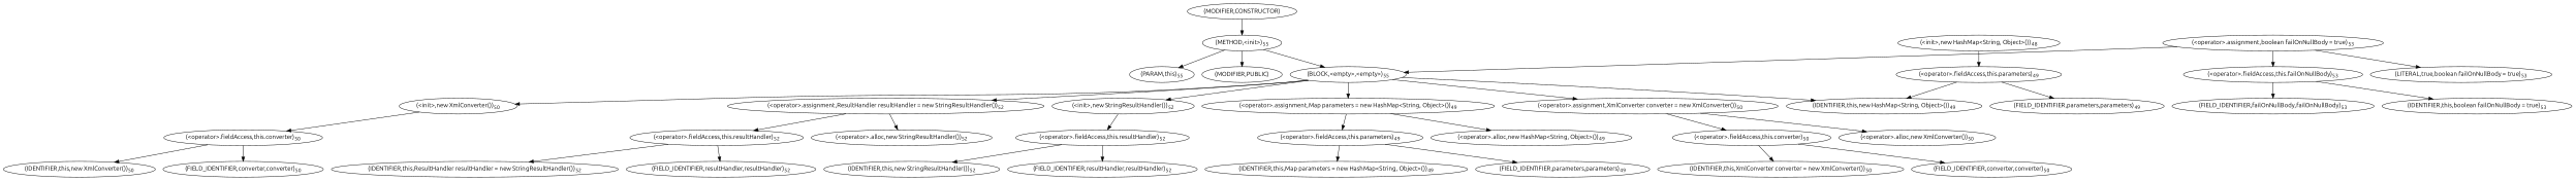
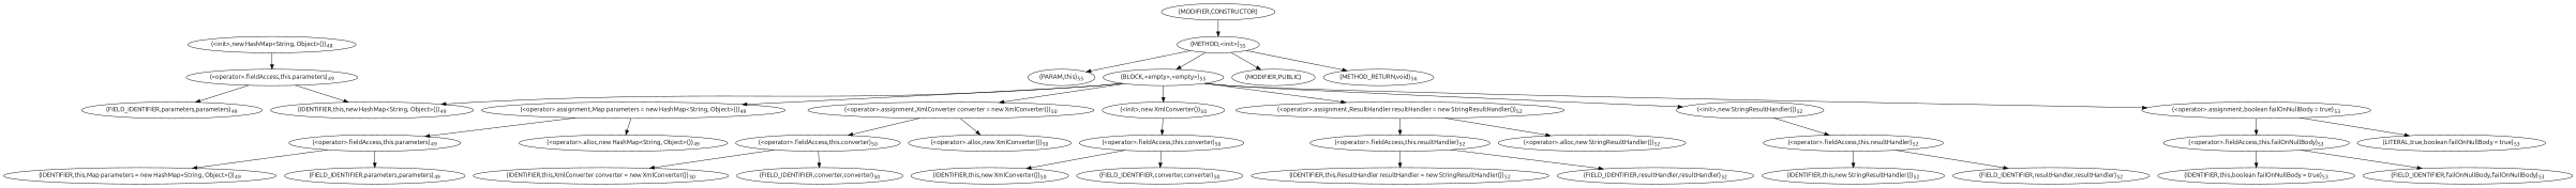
  digraph {
    fontname=Ubuntu
    node [fontname=Ubuntu]
    edge [fontname=Ubuntu]
    n1 [label=<(METHOD,&lt;init&gt;)<SUB>55</SUB>>]
    n2 [label=<(PARAM,this)<SUB>55</SUB>>]
    n3 [label=<(BLOCK,&lt;empty&gt;,&lt;empty&gt;)<SUB>55</SUB>>]
    n4 [label=<(MODIFIER,PUBLIC)>]
+   n5 [label=<(METHOD_RETURN,void)<SUB>56</SUB>>]
    n6 [label=<(&lt;operator&gt;.assignment,Map parameters = new HashMap&lt;String, Object&gt;())<SUB>49</SUB>>]
    n7 [label=<(&lt;operator&gt;.assignment,XmlConverter converter = new XmlConverter())<SUB>50</SUB>>]
    n8 [label=<(&lt;init&gt;,new XmlConverter())<SUB>50</SUB>>]
    n9 [label=<(&lt;operator&gt;.assignment,ResultHandler resultHandler = new StringResultHandler())<SUB>52</SUB>>]
    n10 [label=<(&lt;init&gt;,new StringResultHandler())<SUB>52</SUB>>]
    n11 [label=<(&lt;operator&gt;.assignment,boolean failOnNullBody = true)<SUB>53</SUB>>]
    n12 [label=<(IDENTIFIER,this,new HashMap&lt;String, Object&gt;())<SUB>49</SUB>>]
    n13 [label=<(MODIFIER,CONSTRUCTOR)>]
    n14 [label=<(&lt;operator&gt;.fieldAccess,this.parameters)<SUB>49</SUB>>]
    n15 [label=<(&lt;operator&gt;.alloc,new HashMap&lt;String, Object&gt;())<SUB>49</SUB>>]
    n16 [label=<(&lt;init&gt;,new HashMap&lt;String, Object&gt;())<SUB>48</SUB>>]
    n17 [label=<(&lt;operator&gt;.fieldAccess,this.parameters)<SUB>49</SUB>>]
    n18 [label=<(&lt;operator&gt;.fieldAccess,this.converter)<SUB>50</SUB>>]
    n19 [label=<(&lt;operator&gt;.alloc,new XmlConverter())<SUB>50</SUB>>]
    n20 [label=<(&lt;operator&gt;.fieldAccess,this.converter)<SUB>50</SUB>>]
    n21 [label=<(&lt;operator&gt;.fieldAccess,this.resultHandler)<SUB>52</SUB>>]
    n22 [label=<(&lt;operator&gt;.alloc,new StringResultHandler())<SUB>52</SUB>>]
    n23 [label=<(&lt;operator&gt;.fieldAccess,this.resultHandler)<SUB>52</SUB>>]
    n24 [label=<(&lt;operator&gt;.fieldAccess,this.failOnNullBody)<SUB>53</SUB>>]
    n25 [label=<(LITERAL,true,boolean failOnNullBody = true)<SUB>53</SUB>>]
    n26 [label=<(IDENTIFIER,this,Map parameters = new HashMap&lt;String, Object&gt;())<SUB>49</SUB>>]
    n27 [label=<(FIELD_IDENTIFIER,parameters,parameters)<SUB>49</SUB>>]
    n28 [label=<(FIELD_IDENTIFIER,parameters,parameters)<SUB>49</SUB>>]
    n29 [label=<(IDENTIFIER,this,XmlConverter converter = new XmlConverter())<SUB>50</SUB>>]
    n30 [label=<(FIELD_IDENTIFIER,converter,converter)<SUB>50</SUB>>]
    n31 [label=<(IDENTIFIER,this,new XmlConverter())<SUB>50</SUB>>]
    n32 [label=<(FIELD_IDENTIFIER,converter,converter)<SUB>50</SUB>>]
    n33 [label=<(IDENTIFIER,this,ResultHandler resultHandler = new StringResultHandler())<SUB>52</SUB>>]
    n34 [label=<(FIELD_IDENTIFIER,resultHandler,resultHandler)<SUB>52</SUB>>]
    n35 [label=<(IDENTIFIER,this,new StringResultHandler())<SUB>52</SUB>>]
    n36 [label=<(FIELD_IDENTIFIER,resultHandler,resultHandler)<SUB>52</SUB>>]
    n37 [label=<(IDENTIFIER,this,boolean failOnNullBody = true)<SUB>53</SUB>>]
    n38 [label=<(FIELD_IDENTIFIER,failOnNullBody,failOnNullBody)<SUB>53</SUB>>]
    n1 -> n2
    n1 -> n3
    n1 -> n4
+   n1 -> n5
    n3 -> n6
    n3 -> n7
    n3 -> n8
    n3 -> n9
    n3 -> n10
-   n11 -> n3
+   n3 -> n11
    n3 -> n12
    n6 -> n14
    n6 -> n15
    n7 -> n18
    n7 -> n19
    n8 -> n20
    n9 -> n21
    n9 -> n22
    n10 -> n23
    n11 -> n24
    n11 -> n25
    n13 -> n1
    n14 -> n26
    n14 -> n27
    n16 -> n17
    n17 -> n12
    n17 -> n28
    n18 -> n29
    n18 -> n30
    n20 -> n31
    n20 -> n32
    n21 -> n33
    n21 -> n34
    n23 -> n35
    n23 -> n36
    n24 -> n37
    n24 -> n38
  }
